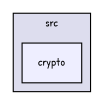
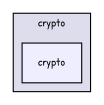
  digraph {
    compound=true
    rankdir=LR
    fontname="Patrick Hand"
    n1 [fillcolor="#eeeeff" fontname="Patrick Hand" fontsize=10 label=crypto pencolor=black shape=box style=filled]
    subgraph cluster_1 {
      bgcolor="#ddddee"
      fontsize=10
-     label=src
+     label=crypto
      pencolor=black
      n1
    }
  }
